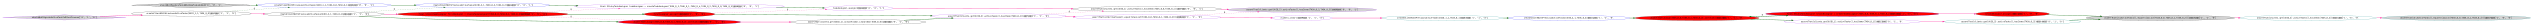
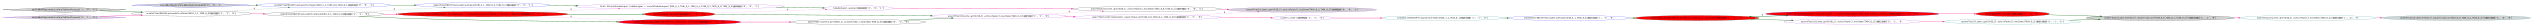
  digraph {
    fontname="JetBrains Mono"
    rankdir=LR
    node [color=black fillcolor=white fontname="JetBrains Mono" shape=ellipse style=filled]
    edge [color=darkgreen fontname="JetBrains Mono" style=bold]
    n1 [color=teal label="createClientWithPreviousActiveTasks(UUID_1,1,TASK_0_1)@@@10@@@['1', '1', '0']"]
    n2 [color=blue label="createClientWithPreviousActiveTasks(UUID_2,1,TASK_0_2)@@@11@@@['1', '1', '0']"]
    n3 [color=teal fillcolor=red label="assertThat(assign(TASK_0_0,TASK_0_1,TASK_0_2),is(false))@@@12@@@['1', '1', '0']"]
    n4 [color=purple fillcolor=lightgray label="assertThat(clients.get(UUID_2).activeTasks(),hasItems(TASK_0_2,TASK_0_3))@@@8@@@['0', '0', '1']"]
    n5 [color=teal fillcolor=lightgray label="assertThat(allActiveTasks(),equalTo(asList(TASK_0_0,TASK_0_1,TASK_0_2)))@@@17@@@['1', '0', '0']"]
    n6 [color=purple label="assertThat(allActiveTasks(),equalTo(asList(TASK_0_0,TASK_0_1,TASK_0_2)))@@@8@@@['1', '1', '0']"]
    n7 [color=purple label="clients.clear()@@@9@@@['1', '1', '0']"]
+   n8 [fillcolor=lightgray label="shouldNotMigrateActiveTaskToOtherProcess['1', '0', '0']" shape=diamond]
    n9 [label="createClientWithPreviousActiveTasks(UUID_1,1,TASK_0_0)@@@3@@@['1', '1', '0']"]
    n10 [color=blue label="createClientWithPreviousActiveTasks(UUID_1,1,TASK_0_0,TASK_0_1)@@@3@@@['0', '0', '1']"]
    n11 [label="createClientWithPreviousActiveTasks(UUID_2,1,TASK_0_1)@@@4@@@['1', '1', '0']"]
    n12 [color=blue fillcolor=red label="assertThat(assign(TASK_0_0,TASK_0_1,TASK_0_2),is(false))@@@5@@@['0', '1', '0']"]
    n13 [label="assertThat(clients.get(UUID_1).activeTasks(),hasItems(TASK_0_0))@@@6@@@['0', '1', '0']"]
    n14 [color=purple label="assertThat(clients.get(UUID_2).activeTasks(),hasItems(TASK_0_1))@@@7@@@['1', '1', '0']"]
    n15 [color=blue fillcolor=red label="final StickyTaskAssignor secondAssignor = createTaskAssignor(TASK_0_0,TASK_0_1,TASK_0_2)@@@13@@@['1', '0', '0']"]
    n16 [color=teal fillcolor=red label="secondAssignor.assign()@@@14@@@['1', '0', '0']"]
    n17 [color=purple label="assertThat(clients.get(UUID_1).activeTasks(),hasItems(TASK_0_1))@@@13@@@['0', '1', '0']"]
    n18 [fillcolor=lightgray label="assertThat(allActiveTasks(),equalTo(asList(TASK_0_0,TASK_0_1,TASK_0_2)))@@@15@@@['1', '1', '0']"]
    n19 [color=blue label="createClientWithPreviousActiveTasks(UUID_2,1,TASK_0_2,TASK_0_3)@@@4@@@['0', '0', '1']"]
    n20 [color=purple label="final StickyTaskAssignor taskAssignor = createTaskAssignor(TASK_0_3,TASK_0_1,TASK_0_4,TASK_0_2,TASK_0_0,TASK_0_5)@@@5@@@['0', '0', '1']"]
    n21 [color=purple label="taskAssignor.assign()@@@6@@@['0', '0', '1']"]
    n22 [label="assertThat(clients.get(UUID_1).activeTasks(),hasItems(TASK_0_0,TASK_0_1))@@@7@@@['0', '0', '1']"]
    n23 [fillcolor=red label="firstAssignor.assign()@@@6@@@['1', '0', '0']"]
    n24 [fillcolor=red label="final StickyTaskAssignor firstAssignor = createTaskAssignor(TASK_0_0,TASK_0_1,TASK_0_2)@@@5@@@['1', '0', '0']"]
    n25 [color=teal label="assertThat(clients.get(UUID_2).activeTasks(),hasItems(TASK_0_2))@@@14@@@['0', '1', '0']"]
    n26 [color=teal label="assertThat(clients.get(UUID_2).activeTasks(),hasItems(TASK_0_2))@@@16@@@['1', '0', '0']"]
-   n27 [fillcolor=lightgray label="shouldNotMoveAnyTasksWhenNewTasksAdded['0', '0', '1']" shape=diamond]
+   n27 [color=blue fillcolor=lightgray label="shouldNotMoveAnyTasksWhenNewTasksAdded['0', '0', '1']" shape=diamond]
    n28 [color=purple fillcolor=lightgray label="shouldNotMigrateActiveTaskToOtherProcess['0', '1', '0']" shape=diamond]
    n1 -> n2
    n2 -> n3
    n3 -> n15
    n3 -> n17
    n6 -> n4 [color=deeppink label=0 style=dashed]
    n6 -> n7 [color=deeppink]
    n7 -> n1 [color=deeppink]
+   n8 -> n9
    n9 -> n10 [label=0 style=dashed]
    n9 -> n11 [color=deeppink]
    n10 -> n19
    n11 -> n12
    n11 -> n19 [label=0 style=dashed]
    n11 -> n24 [color=deeppink]
    n12 -> n13 [color=deeppink]
    n13 -> n14
    n14 -> n6 [color=deeppink]
    n14 -> n22 [color=deeppink label=0 style=dashed]
    n15 -> n3 [label=0 style=dashed]
    n15 -> n16 [color=deeppink]
    n16 -> n18
    n17 -> n25 [color=deeppink]
    n18 -> n26 [color=deeppink]
    n19 -> n20
    n20 -> n21
    n21 -> n22 [color=deeppink]
    n22 -> n4 [color=deeppink]
    n23 -> n14
    n23 -> n21 [color=deeppink label=0 style=dashed]
    n24 -> n12 [color=deeppink label=0 style=dashed]
    n24 -> n20 [color=deeppink label=0 style=dashed]
    n24 -> n23
    n25 -> n18
    n26 -> n5 [color=deeppink]
    n27 -> n10
    n28 -> n9 [color=deeppink]
  }
